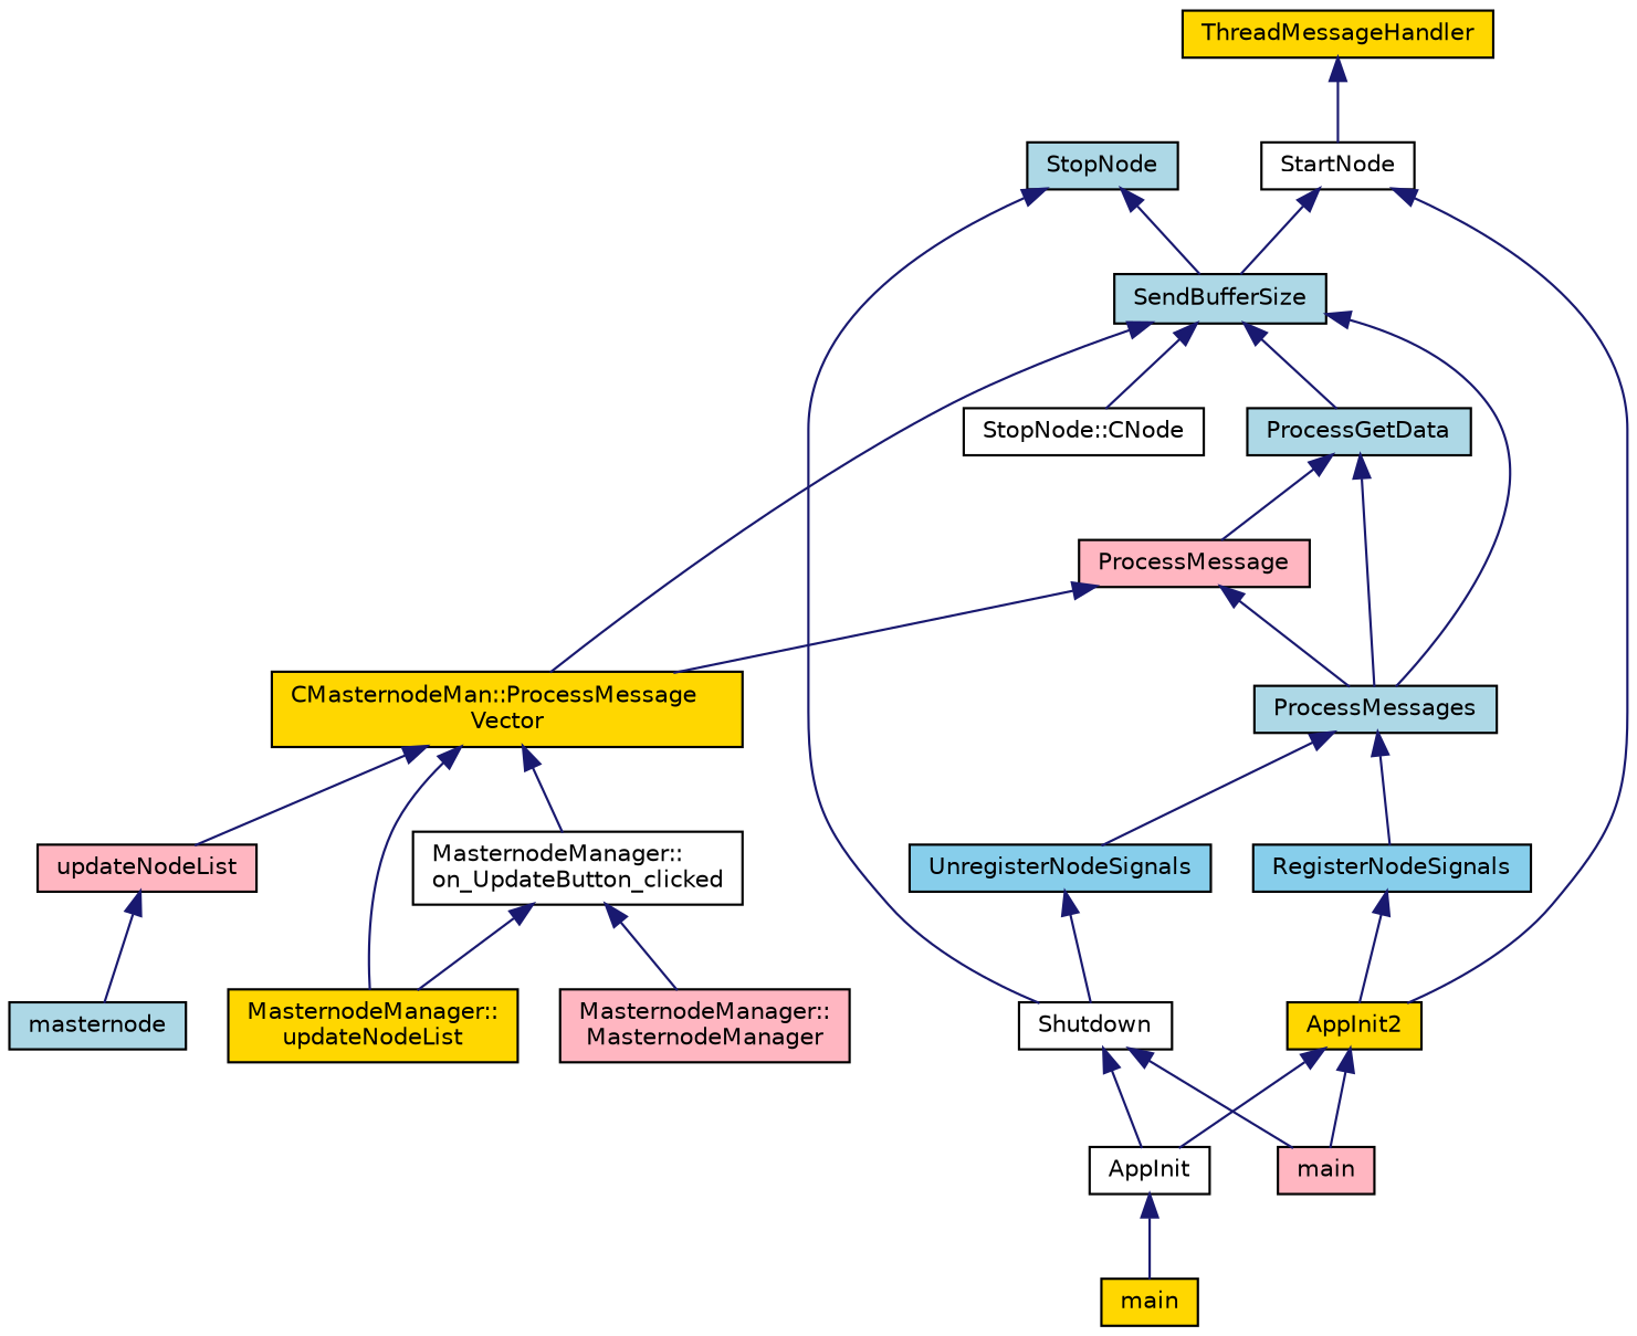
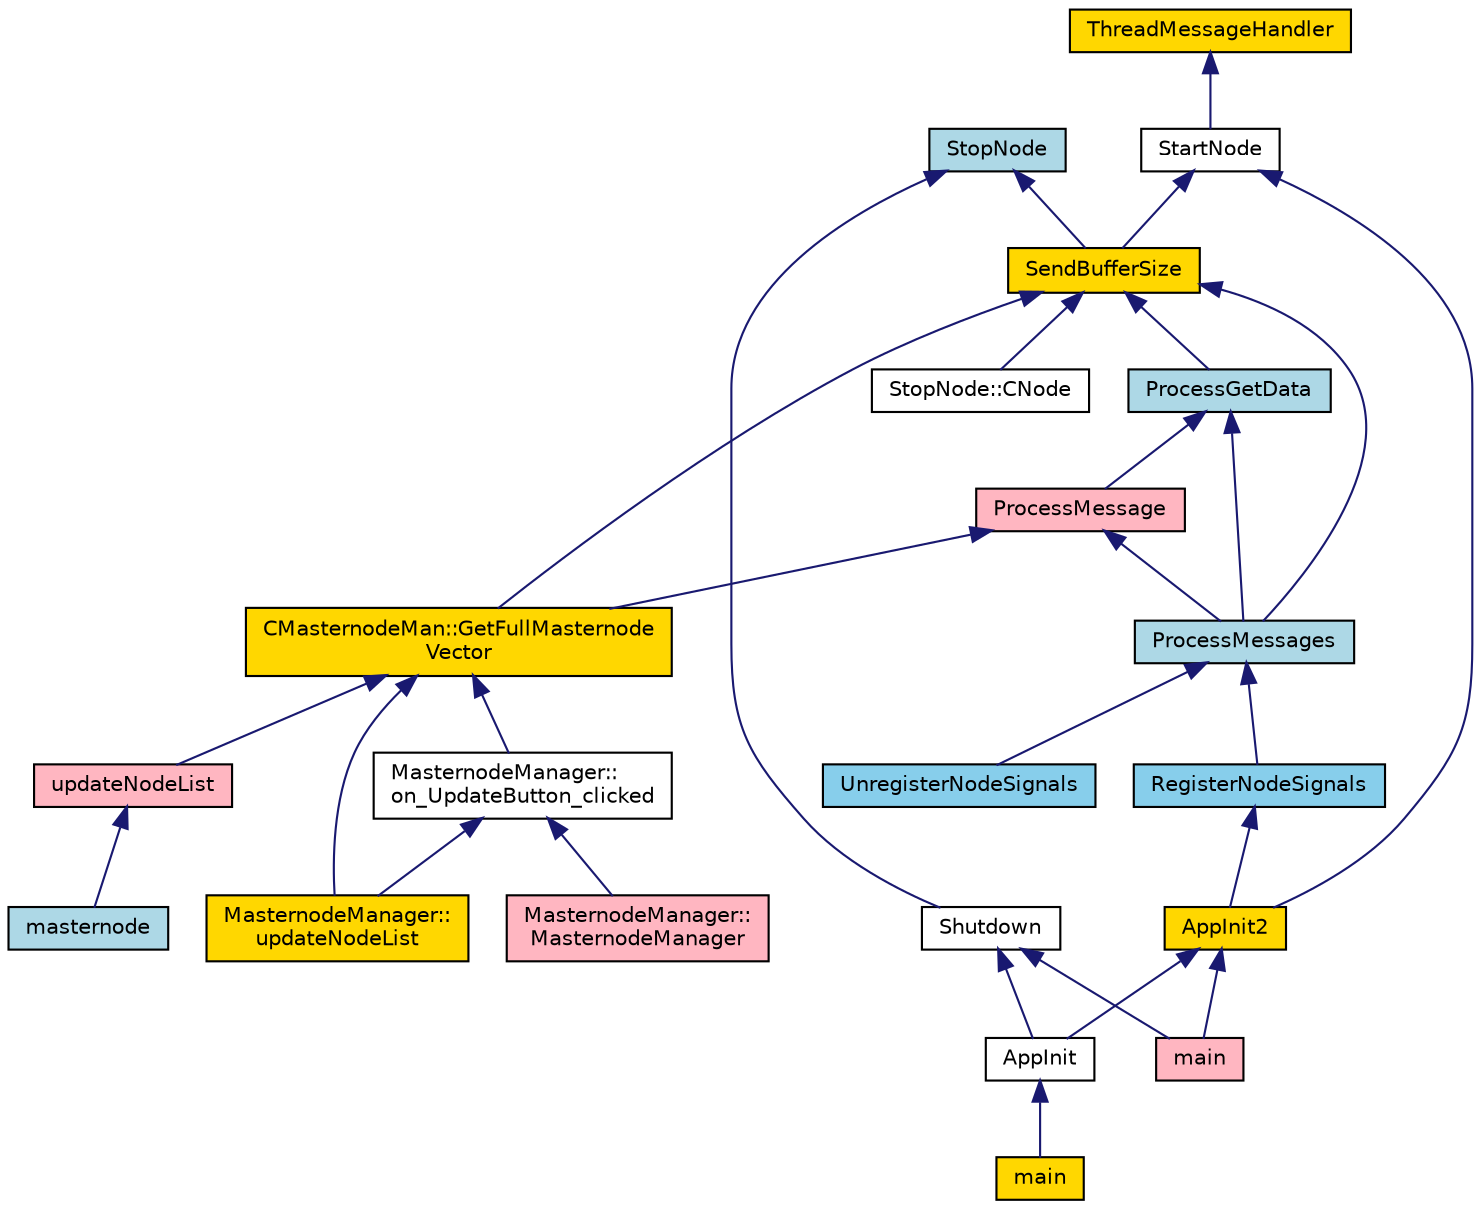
  digraph {
    rankdir=TB
    node [color=black fillcolor=lightblue fontname=Helvetica fontsize=10 shape=record style=filled]
    edge [color=midnightblue dir=back fontname=Helvetica fontsize=10 labelfontname=Helvetica labelfontsize=10 style=solid]
    n1 [fontcolor=black height=0.2 label=StopNode width=0.4]
    n2 [fillcolor=white height=0.2 label=Shutdown width=0.4]
-   n3 [height=0.2 label=SendBufferSize width=0.4]
+   n3 [fillcolor=gold height=0.2 label=SendBufferSize width=0.4]
    n4 [fillcolor=white height=0.2 label=AppInit width=0.4]
    n5 [fillcolor=lightpink height=0.2 label=main width=0.4]
    n6 [height=0.2 label=ProcessGetData width=0.4]
    n7 [height=0.2 label=ProcessMessages width=0.4]
    n8 [fillcolor=white height=0.2 label="StopNode::CNode" width=0.4]
-   n9 [fillcolor=gold height=0.2 label="CMasternodeMan::ProcessMessage\lVector" width=0.4]
+   n9 [fillcolor=gold height=0.2 label="CMasternodeMan::GetFullMasternode\lVector" width=0.4]
    n10 [fillcolor=gold height=0.2 label=main width=0.4]
    n11 [fillcolor=lightpink height=0.2 label=ProcessMessage width=0.4]
    n12 [fillcolor=skyblue height=0.2 label=RegisterNodeSignals width=0.4]
    n13 [fillcolor=skyblue height=0.2 label=UnregisterNodeSignals width=0.4]
    n14 [fillcolor=gold height=0.2 label=ThreadMessageHandler width=0.4]
    n15 [fillcolor=white height=0.2 label=StartNode width=0.4]
    n16 [fillcolor=gold height=0.2 label="MasternodeManager::\lupdateNodeList" width=0.4]
    n17 [fillcolor=white height=0.2 label="MasternodeManager::\lon_UpdateButton_clicked" width=0.4]
    n18 [fillcolor=lightpink height=0.2 label=updateNodeList width=0.4]
    n19 [fillcolor=gold height=0.2 label=AppInit2 width=0.4]
    n20 [fillcolor=lightpink height=0.2 label="MasternodeManager::\lMasternodeManager" width=0.4]
    n21 [height=0.2 label=masternode width=0.4]
    n1 -> n2
    n1 -> n3
    n2 -> n4
    n2 -> n5
    n3 -> n6
    n3 -> n7
    n3 -> n8
    n3 -> n9
    n4 -> n10
    n6 -> n7
    n6 -> n11
    n7 -> n12
    n7 -> n13
    n9 -> n16
    n9 -> n17
    n9 -> n18
    n11 -> n7
    n11 -> n9
    n12 -> n19
-   n13 -> n2
    n14 -> n15
    n15 -> n3
    n15 -> n19
    n17 -> n16
    n17 -> n20
    n18 -> n21
    n19 -> n4
    n19 -> n5
  }
